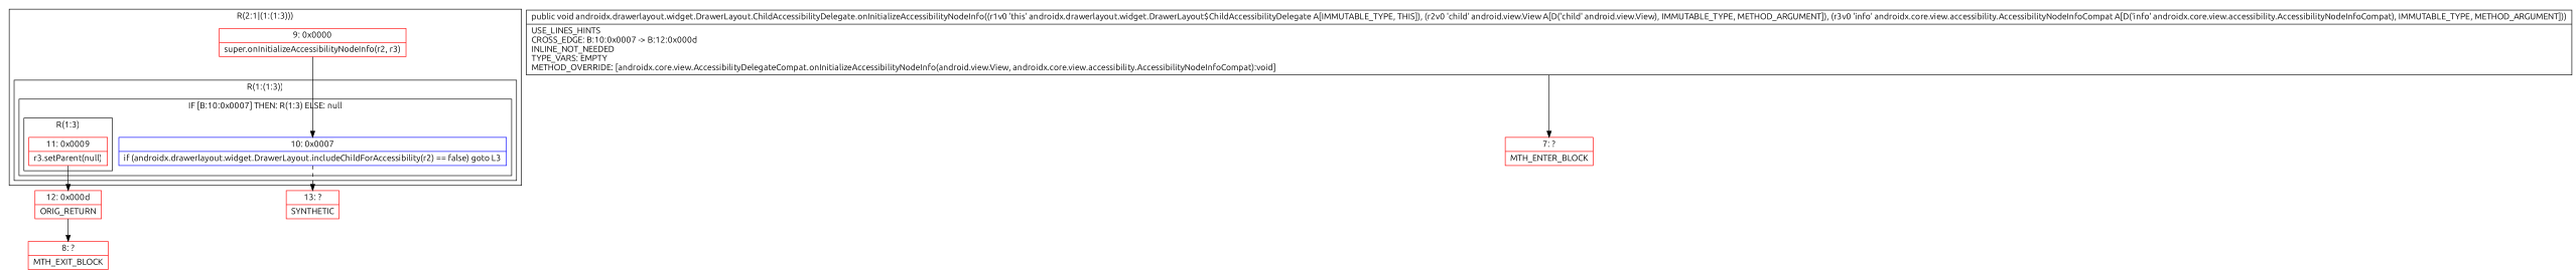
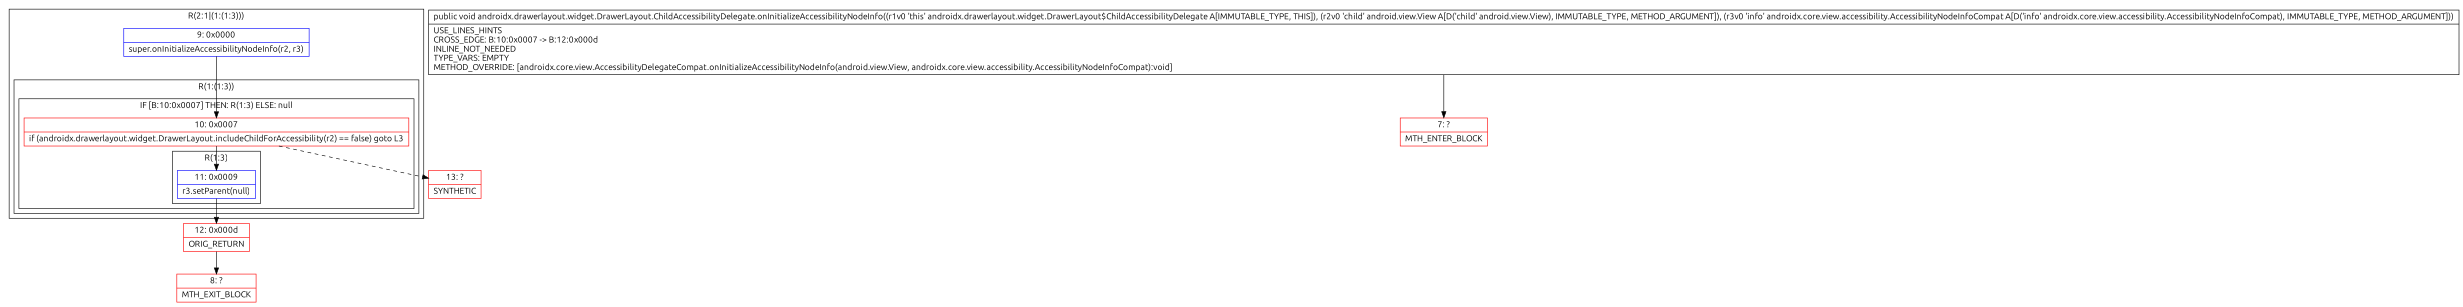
  digraph {
    fontname=Ubuntu
    node [color=red fontname=Ubuntu shape=record]
    edge [fontname=Ubuntu]
-   n1 [label="{11\:\ 0x0009|r3.setParent(null)\l}"]
-   n2 [color=blue label="{10\:\ 0x0007|if (androidx.drawerlayout.widget.DrawerLayout.includeChildForAccessibility(r2) == false) goto L3\l}"]
-   n3 [label="{9\:\ 0x0000|super.onInitializeAccessibilityNodeInfo(r2, r3)\l}"]
+   n1 [color=blue label="{11\:\ 0x0009|r3.setParent(null)\l}"]
+   n2 [label="{10\:\ 0x0007|if (androidx.drawerlayout.widget.DrawerLayout.includeChildForAccessibility(r2) == false) goto L3\l}"]
+   n3 [color=blue label="{9\:\ 0x0000|super.onInitializeAccessibilityNodeInfo(r2, r3)\l}"]
    n4 [label="{12\:\ 0x000d|ORIG_RETURN\l}"]
    n5 [label="{13\:\ ?|SYNTHETIC\l}"]
    n6 [label="{8\:\ ?|MTH_EXIT_BLOCK\l}"]
    n7 [label="{7\:\ ?|MTH_ENTER_BLOCK\l}"]
    n8 [label="{public void androidx.drawerlayout.widget.DrawerLayout.ChildAccessibilityDelegate.onInitializeAccessibilityNodeInfo((r1v0 'this' androidx.drawerlayout.widget.DrawerLayout$ChildAccessibilityDelegate A[IMMUTABLE_TYPE, THIS]), (r2v0 'child' android.view.View A[D('child' android.view.View), IMMUTABLE_TYPE, METHOD_ARGUMENT]), (r3v0 'info' androidx.core.view.accessibility.AccessibilityNodeInfoCompat A[D('info' androidx.core.view.accessibility.AccessibilityNodeInfoCompat), IMMUTABLE_TYPE, METHOD_ARGUMENT]))  | USE_LINES_HINTS\lCROSS_EDGE: B:10:0x0007 \-\> B:12:0x000d\lINLINE_NOT_NEEDED\lTYPE_VARS: EMPTY\lMETHOD_OVERRIDE: [androidx.core.view.AccessibilityDelegateCompat.onInitializeAccessibilityNodeInfo(android.view.View, androidx.core.view.accessibility.AccessibilityNodeInfoCompat):void]\l}" color=""]
    subgraph cluster_1 {
      label="R(2:1|(1:(1:3)))"
      n3
      subgraph cluster_2 {
        label="R(1:(1:3))"
        subgraph cluster_3 {
          label="IF [B:10:0x0007] THEN: R(1:3) ELSE: null"
          n2
          subgraph cluster_4 {
            label="R(1:3)"
            n1
          }
        }
      }
    }
    n1 -> n4
+   n2 -> n1
    n2 -> n5 [style=dashed]
    n3 -> n2
    n4 -> n6
    n8 -> n7
  }
